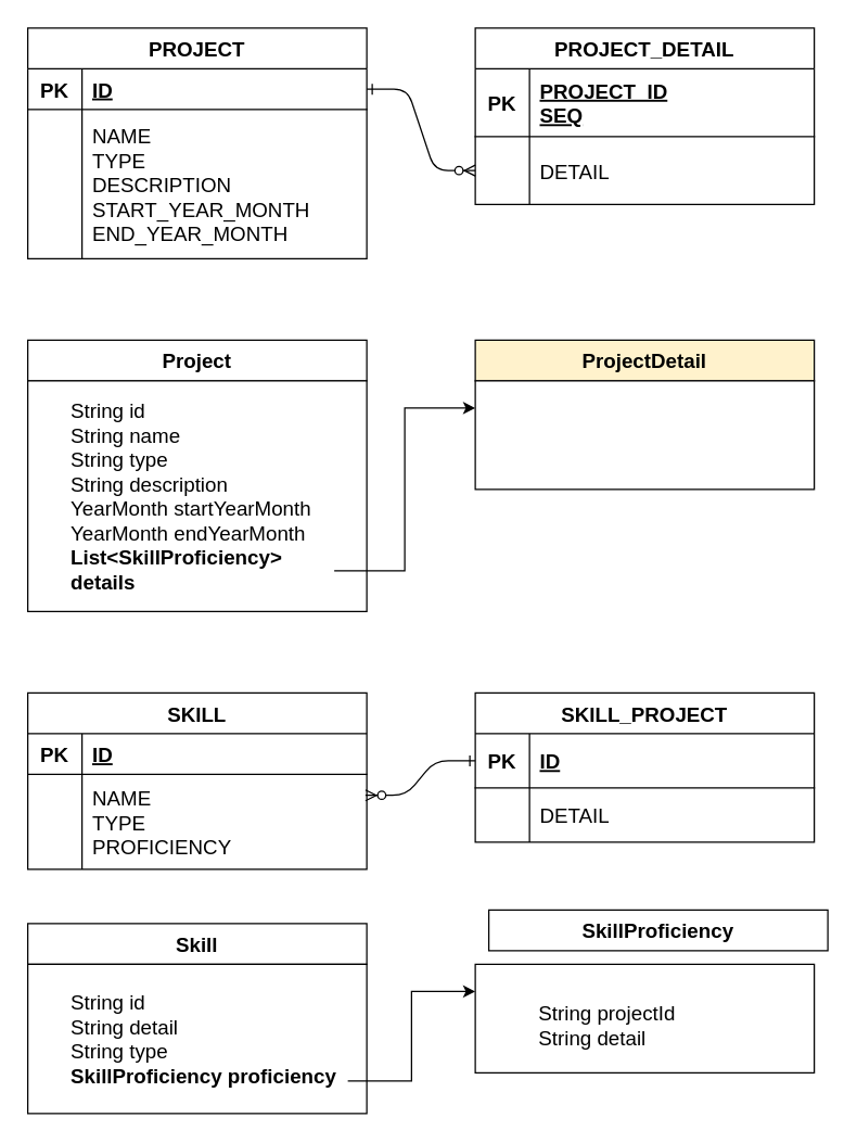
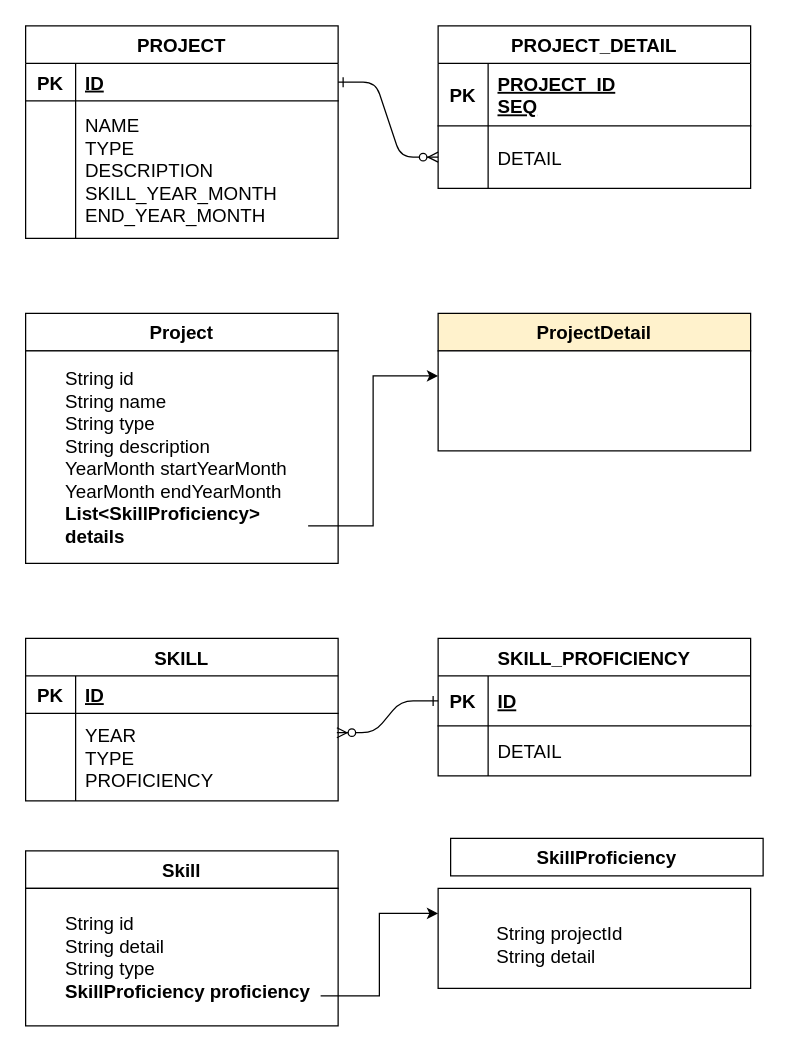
  <mxCell id="0" />
  <mxCell id="1" parent="0" />
  <mxCell id="2" value="" style="edgeStyle=entityRelationEdgeStyle;endArrow=ERzeroToMany;startArrow=ERone;endFill=1;startFill=0;" parent="1" source="11" target="7" edge="1"><mxGeometry width="100" height="100" relative="1" as="geometry"><mxPoint x="240" y="620" as="sourcePoint" /><mxPoint x="340" y="520" as="targetPoint" /></mxGeometry></mxCell>
  <mxCell id="3" value="PROJECT_DETAIL" style="shape=table;startSize=30;container=1;collapsible=1;childLayout=tableLayout;fixedRows=1;rowLines=0;fontStyle=1;align=center;resizeLast=1;fontSize=15;" parent="1" vertex="1"><mxGeometry x="350" y="20" width="250" height="130" as="geometry" /></mxCell>
  <mxCell id="4" value="" style="shape=partialRectangle;collapsible=0;dropTarget=0;pointerEvents=0;fillColor=none;points=[[0,0.5],[1,0.5]];portConstraint=eastwest;top=0;left=0;right=0;bottom=1;" parent="3" vertex="1"><mxGeometry y="30" width="250" height="50" as="geometry" /></mxCell>
  <mxCell id="5" value="PK" style="shape=partialRectangle;overflow=hidden;connectable=0;fillColor=none;top=0;left=0;bottom=0;right=0;fontStyle=1;fontSize=15;" parent="4" vertex="1"><mxGeometry width="40" height="50" as="geometry"><mxRectangle width="40" height="50" as="alternateBounds" /></mxGeometry></mxCell>
  <mxCell id="6" value="PROJECT_ID&#10;SEQ" style="shape=partialRectangle;overflow=hidden;connectable=0;fillColor=none;top=0;left=0;bottom=0;right=0;align=left;spacingLeft=6;fontStyle=5;fontSize=15;" parent="4" vertex="1"><mxGeometry x="40" width="210" height="50" as="geometry"><mxRectangle width="210" height="50" as="alternateBounds" /></mxGeometry></mxCell>
  <mxCell id="7" value="" style="shape=partialRectangle;collapsible=0;dropTarget=0;pointerEvents=0;fillColor=none;points=[[0,0.5],[1,0.5]];portConstraint=eastwest;top=0;left=0;right=0;bottom=0;" parent="3" vertex="1"><mxGeometry y="80" width="250" height="50" as="geometry" /></mxCell>
  <mxCell id="8" value="" style="shape=partialRectangle;overflow=hidden;connectable=0;fillColor=none;top=0;left=0;bottom=0;right=0;" parent="7" vertex="1"><mxGeometry width="40" height="50" as="geometry"><mxRectangle width="40" height="50" as="alternateBounds" /></mxGeometry></mxCell>
  <mxCell id="9" value="DETAIL" style="shape=partialRectangle;overflow=hidden;connectable=0;fillColor=none;top=0;left=0;bottom=0;right=0;align=left;spacingLeft=6;fontSize=15;" parent="7" vertex="1"><mxGeometry x="40" width="210" height="50" as="geometry"><mxRectangle width="210" height="50" as="alternateBounds" /></mxGeometry></mxCell>
  <mxCell id="10" value="PROJECT" style="shape=table;startSize=30;container=1;collapsible=1;childLayout=tableLayout;fixedRows=1;rowLines=0;fontStyle=1;align=center;resizeLast=1;fontSize=15;" parent="1" vertex="1"><mxGeometry x="20" y="20" width="250" height="170" as="geometry" /></mxCell>
  <mxCell id="11" value="" style="shape=partialRectangle;collapsible=0;dropTarget=0;pointerEvents=0;fillColor=none;points=[[0,0.5],[1,0.5]];portConstraint=eastwest;top=0;left=0;right=0;bottom=1;" parent="10" vertex="1"><mxGeometry y="30" width="250" height="30" as="geometry" /></mxCell>
  <mxCell id="12" value="PK" style="shape=partialRectangle;overflow=hidden;connectable=0;fillColor=none;top=0;left=0;bottom=0;right=0;fontStyle=1;fontSize=15;" parent="11" vertex="1"><mxGeometry width="40" height="30" as="geometry"><mxRectangle width="40" height="30" as="alternateBounds" /></mxGeometry></mxCell>
  <mxCell id="13" value="ID" style="shape=partialRectangle;overflow=hidden;connectable=0;fillColor=none;top=0;left=0;bottom=0;right=0;align=left;spacingLeft=6;fontStyle=5;fontSize=15;" parent="11" vertex="1"><mxGeometry x="40" width="210" height="30" as="geometry"><mxRectangle width="210" height="30" as="alternateBounds" /></mxGeometry></mxCell>
  <mxCell id="14" value="" style="shape=partialRectangle;collapsible=0;dropTarget=0;pointerEvents=0;fillColor=none;points=[[0,0.5],[1,0.5]];portConstraint=eastwest;top=0;left=0;right=0;bottom=0;" parent="10" vertex="1"><mxGeometry y="60" width="250" height="110" as="geometry" /></mxCell>
  <mxCell id="15" value="" style="shape=partialRectangle;overflow=hidden;connectable=0;fillColor=none;top=0;left=0;bottom=0;right=0;" parent="14" vertex="1"><mxGeometry width="40" height="110" as="geometry"><mxRectangle width="40" height="110" as="alternateBounds" /></mxGeometry></mxCell>
- <mxCell id="16" value="NAME&#10;TYPE&#10;DESCRIPTION&#10;START_YEAR_MONTH&#10;END_YEAR_MONTH" style="shape=partialRectangle;overflow=hidden;connectable=0;fillColor=none;top=0;left=0;bottom=0;right=0;align=left;spacingLeft=6;fontSize=15;" parent="14" vertex="1"><mxGeometry x="40" width="210" height="110" as="geometry"><mxRectangle width="210" height="110" as="alternateBounds" /></mxGeometry></mxCell>
+ <mxCell id="16" value="NAME&#10;TYPE&#10;DESCRIPTION&#10;SKILL_YEAR_MONTH&#10;END_YEAR_MONTH" style="shape=partialRectangle;overflow=hidden;connectable=0;fillColor=none;top=0;left=0;bottom=0;right=0;align=left;spacingLeft=6;fontSize=15;" parent="14" vertex="1"><mxGeometry x="40" width="210" height="110" as="geometry"><mxRectangle width="210" height="110" as="alternateBounds" /></mxGeometry></mxCell>
  <mxCell id="17" value="&lt;b&gt;&lt;font style=&quot;font-size: 15px;&quot;&gt;Project&lt;/font&gt;&lt;/b&gt;" style="rounded=0;whiteSpace=wrap;html=1;" parent="1" vertex="1"><mxGeometry x="20" y="250" width="250" height="30" as="geometry" /></mxCell>
  <mxCell id="18" value="" style="rounded=0;whiteSpace=wrap;html=1;" parent="1" vertex="1"><mxGeometry x="20" y="280" width="250" height="170" as="geometry" /></mxCell>
  <mxCell id="19" value="String id&lt;br style=&quot;font-size: 15px;&quot;&gt;String name&lt;br style=&quot;font-size: 15px;&quot;&gt;String type&lt;br style=&quot;font-size: 15px;&quot;&gt;String description&lt;br style=&quot;font-size: 15px;&quot;&gt;YearMonth startYearMonth&lt;br style=&quot;font-size: 15px;&quot;&gt;YearMonth endYearMonth&lt;br style=&quot;font-size: 15px;&quot;&gt;&lt;b style=&quot;font-size: 15px;&quot;&gt;List&amp;lt;SkillProficiency&amp;gt; details&lt;/b&gt;" style="text;html=1;strokeColor=none;fillColor=none;align=left;verticalAlign=middle;whiteSpace=wrap;overflow=hidden;fontSize=15;" parent="1" vertex="1"><mxGeometry x="50" y="290" width="190" height="150" as="geometry" /></mxCell>
  <mxCell id="20" value="&lt;b&gt;&lt;font style=&quot;font-size: 15px;&quot;&gt;ProjectDetail&lt;/font&gt;&lt;/b&gt;" style="rounded=0;whiteSpace=wrap;html=1;fillColor=#fff2cc;" parent="1" vertex="1"><mxGeometry x="350" y="250" width="250" height="30" as="geometry" /></mxCell>
  <mxCell id="21" value="" style="rounded=0;whiteSpace=wrap;html=1;" parent="1" vertex="1"><mxGeometry x="350" y="280" width="250" height="80" as="geometry" /></mxCell>
  <mxCell id="22" value="" style="edgeStyle=elbowEdgeStyle;elbow=horizontal;endArrow=classic;html=1;rounded=0;fontSize=15;entryX=0;entryY=0.25;entryDx=0;entryDy=0;" parent="1" target="21" edge="1"><mxGeometry width="50" height="50" relative="1" as="geometry"><mxPoint x="246" y="420" as="sourcePoint" /><mxPoint x="326" y="295" as="targetPoint" /></mxGeometry></mxCell>
  <mxCell id="23" value="" style="edgeStyle=entityRelationEdgeStyle;endArrow=ERzeroToMany;startArrow=ERone;endFill=1;startFill=0;exitX=0;exitY=0.5;exitDx=0;exitDy=0;entryX=0.996;entryY=0.221;entryDx=0;entryDy=0;entryPerimeter=0;" parent="1" source="25" target="35" edge="1"><mxGeometry width="100" height="100" relative="1" as="geometry"><mxPoint x="240" y="1110" as="sourcePoint" /><mxPoint x="290" y="490" as="targetPoint" /></mxGeometry></mxCell>
- <mxCell id="24" value="SKILL_PROJECT" style="shape=table;startSize=30;container=1;collapsible=1;childLayout=tableLayout;fixedRows=1;rowLines=0;fontStyle=1;align=center;resizeLast=1;fontSize=15;" parent="1" vertex="1"><mxGeometry x="350" y="510" width="250" height="110" as="geometry" /></mxCell>
+ <mxCell id="24" value="SKILL_PROFICIENCY" style="shape=table;startSize=30;container=1;collapsible=1;childLayout=tableLayout;fixedRows=1;rowLines=0;fontStyle=1;align=center;resizeLast=1;fontSize=15;" parent="1" vertex="1"><mxGeometry x="350" y="510" width="250" height="110" as="geometry" /></mxCell>
  <mxCell id="25" value="" style="shape=partialRectangle;collapsible=0;dropTarget=0;pointerEvents=0;fillColor=none;points=[[0,0.5],[1,0.5]];portConstraint=eastwest;top=0;left=0;right=0;bottom=1;" parent="24" vertex="1"><mxGeometry y="30" width="250" height="40" as="geometry" /></mxCell>
  <mxCell id="26" value="PK" style="shape=partialRectangle;overflow=hidden;connectable=0;fillColor=none;top=0;left=0;bottom=0;right=0;fontStyle=1;fontSize=15;" parent="25" vertex="1"><mxGeometry width="40" height="40" as="geometry"><mxRectangle width="40" height="40" as="alternateBounds" /></mxGeometry></mxCell>
  <mxCell id="27" value="ID" style="shape=partialRectangle;overflow=hidden;connectable=0;fillColor=none;top=0;left=0;bottom=0;right=0;align=left;spacingLeft=6;fontStyle=5;fontSize=15;" parent="25" vertex="1"><mxGeometry x="40" width="210" height="40" as="geometry"><mxRectangle width="210" height="40" as="alternateBounds" /></mxGeometry></mxCell>
  <mxCell id="28" value="" style="shape=partialRectangle;collapsible=0;dropTarget=0;pointerEvents=0;fillColor=none;points=[[0,0.5],[1,0.5]];portConstraint=eastwest;top=0;left=0;right=0;bottom=0;" parent="24" vertex="1"><mxGeometry y="70" width="250" height="40" as="geometry" /></mxCell>
  <mxCell id="29" value="" style="shape=partialRectangle;overflow=hidden;connectable=0;fillColor=none;top=0;left=0;bottom=0;right=0;" parent="28" vertex="1"><mxGeometry width="40" height="40" as="geometry"><mxRectangle width="40" height="40" as="alternateBounds" /></mxGeometry></mxCell>
  <mxCell id="30" value="DETAIL" style="shape=partialRectangle;overflow=hidden;connectable=0;fillColor=none;top=0;left=0;bottom=0;right=0;align=left;spacingLeft=6;fontSize=15;" parent="28" vertex="1"><mxGeometry x="40" width="210" height="40" as="geometry"><mxRectangle width="210" height="40" as="alternateBounds" /></mxGeometry></mxCell>
  <mxCell id="31" value="SKILL" style="shape=table;startSize=30;container=1;collapsible=1;childLayout=tableLayout;fixedRows=1;rowLines=0;fontStyle=1;align=center;resizeLast=1;fontSize=15;" parent="1" vertex="1"><mxGeometry x="20" y="510" width="250" height="130" as="geometry" /></mxCell>
  <mxCell id="32" value="" style="shape=partialRectangle;collapsible=0;dropTarget=0;pointerEvents=0;fillColor=none;points=[[0,0.5],[1,0.5]];portConstraint=eastwest;top=0;left=0;right=0;bottom=1;" parent="31" vertex="1"><mxGeometry y="30" width="250" height="30" as="geometry" /></mxCell>
  <mxCell id="33" value="PK" style="shape=partialRectangle;overflow=hidden;connectable=0;fillColor=none;top=0;left=0;bottom=0;right=0;fontStyle=1;fontSize=15;" parent="32" vertex="1"><mxGeometry width="40" height="30" as="geometry"><mxRectangle width="40" height="30" as="alternateBounds" /></mxGeometry></mxCell>
  <mxCell id="34" value="ID" style="shape=partialRectangle;overflow=hidden;connectable=0;fillColor=none;top=0;left=0;bottom=0;right=0;align=left;spacingLeft=6;fontStyle=5;fontSize=15;" parent="32" vertex="1"><mxGeometry x="40" width="210" height="30" as="geometry"><mxRectangle width="210" height="30" as="alternateBounds" /></mxGeometry></mxCell>
  <mxCell id="35" value="" style="shape=partialRectangle;collapsible=0;dropTarget=0;pointerEvents=0;fillColor=none;points=[[0,0.5],[1,0.5]];portConstraint=eastwest;top=0;left=0;right=0;bottom=0;" parent="31" vertex="1"><mxGeometry y="60" width="250" height="70" as="geometry" /></mxCell>
  <mxCell id="36" value="" style="shape=partialRectangle;overflow=hidden;connectable=0;fillColor=none;top=0;left=0;bottom=0;right=0;" parent="35" vertex="1"><mxGeometry width="40" height="70" as="geometry"><mxRectangle width="40" height="70" as="alternateBounds" /></mxGeometry></mxCell>
- <mxCell id="37" value="NAME&#10;TYPE&#10;PROFICIENCY" style="shape=partialRectangle;overflow=hidden;connectable=0;fillColor=none;top=0;left=0;bottom=0;right=0;align=left;spacingLeft=6;fontSize=15;" parent="35" vertex="1"><mxGeometry x="40" width="210" height="70" as="geometry"><mxRectangle width="210" height="70" as="alternateBounds" /></mxGeometry></mxCell>
+ <mxCell id="37" value="YEAR&#10;TYPE&#10;PROFICIENCY" style="shape=partialRectangle;overflow=hidden;connectable=0;fillColor=none;top=0;left=0;bottom=0;right=0;align=left;spacingLeft=6;fontSize=15;" parent="35" vertex="1"><mxGeometry x="40" width="210" height="70" as="geometry"><mxRectangle width="210" height="70" as="alternateBounds" /></mxGeometry></mxCell>
  <mxCell id="38" value="&lt;b&gt;&lt;font style=&quot;font-size: 15px;&quot;&gt;Skill&lt;/font&gt;&lt;/b&gt;" style="rounded=0;whiteSpace=wrap;html=1;" parent="1" vertex="1"><mxGeometry x="20" y="680" width="250" height="30" as="geometry" /></mxCell>
  <mxCell id="39" value="" style="rounded=0;whiteSpace=wrap;html=1;" parent="1" vertex="1"><mxGeometry x="20" y="710" width="250" height="110" as="geometry" /></mxCell>
  <mxCell id="40" value="String id&lt;br style=&quot;font-size: 15px;&quot;&gt;String detail&lt;br style=&quot;font-size: 15px;&quot;&gt;String type&lt;br style=&quot;font-size: 15px;&quot;&gt;&lt;b style=&quot;font-size: 15px;&quot;&gt;SkillProficiency proficiency&lt;/b&gt;" style="text;html=1;strokeColor=none;fillColor=none;align=left;verticalAlign=middle;whiteSpace=wrap;overflow=hidden;fontSize=15;" parent="1" vertex="1"><mxGeometry x="50" y="720" width="200" height="90" as="geometry" /></mxCell>
  <mxCell id="41" value="&lt;b&gt;&lt;font style=&quot;font-size: 15px;&quot;&gt;SkillProficiency&lt;/font&gt;&lt;/b&gt;" style="rounded=0;whiteSpace=wrap;html=1;" parent="1" vertex="1"><mxGeometry x="360" y="670" width="250" height="30" as="geometry" /></mxCell>
  <mxCell id="42" value="" style="rounded=0;whiteSpace=wrap;html=1;" parent="1" vertex="1"><mxGeometry x="350" y="710" width="250" height="80" as="geometry" /></mxCell>
  <mxCell id="43" value="&lt;font style=&quot;font-size: 15px;&quot;&gt;String projectId&lt;br&gt;String detail&lt;/font&gt;" style="text;html=1;strokeColor=none;fillColor=none;align=left;verticalAlign=middle;whiteSpace=wrap;overflow=hidden;fontSize=12;" parent="1" vertex="1"><mxGeometry x="395" y="725" width="190" height="60" as="geometry" /></mxCell>
  <mxCell id="44" value="" style="edgeStyle=elbowEdgeStyle;elbow=horizontal;endArrow=classic;html=1;rounded=0;fontSize=15;entryX=0;entryY=0.25;entryDx=0;entryDy=0;" parent="1" target="42" edge="1"><mxGeometry width="50" height="50" relative="1" as="geometry"><mxPoint x="256" y="796" as="sourcePoint" /><mxPoint x="326" y="706" as="targetPoint" /></mxGeometry></mxCell>
